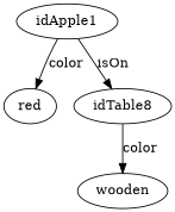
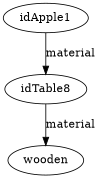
  digraph {
    idApple1
-   red
    n3 [label=idTable8]
    wooden
-   idApple1 -> red [label=color]
-   idApple1 -> n3 [label=isOn]
-   n3 -> wooden [label=color]
+   idApple1 -> n3 [label=material]
+   n3 -> wooden [label=material]
  }
